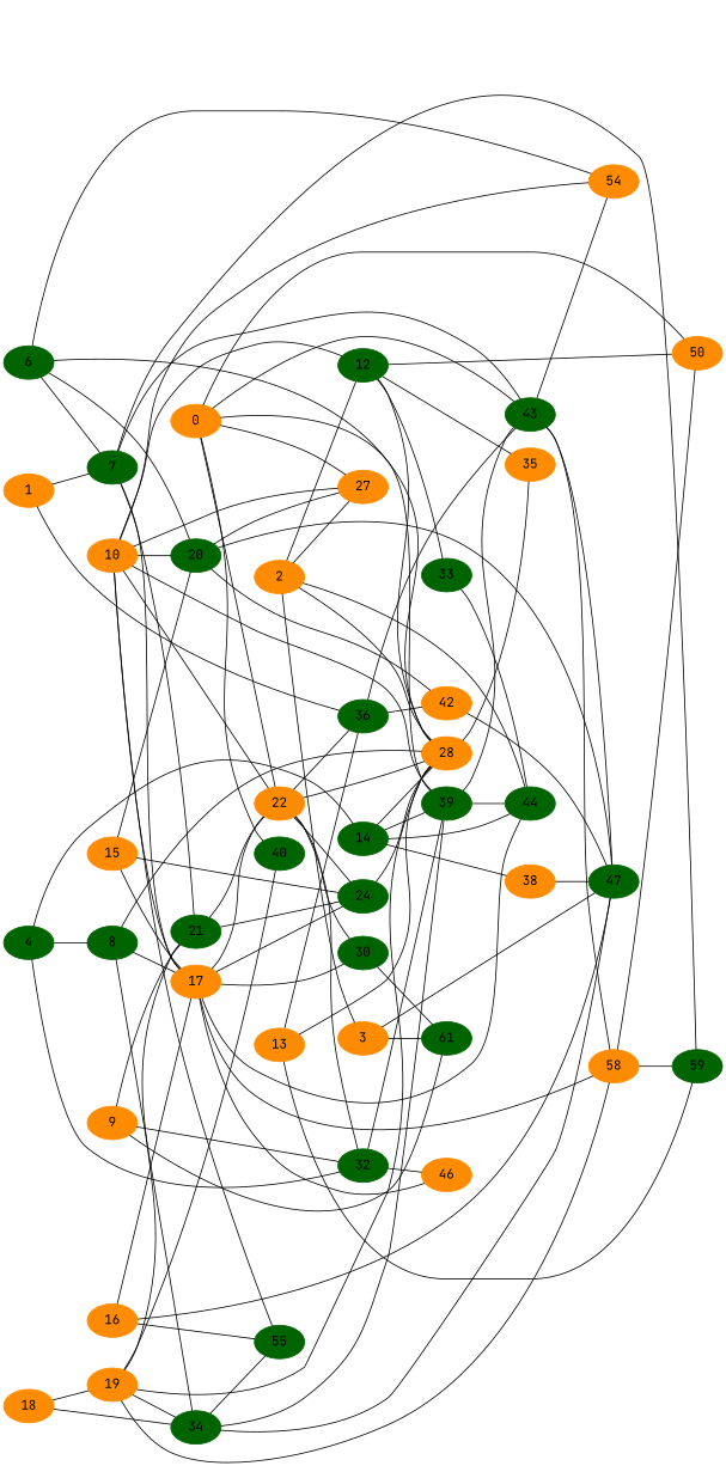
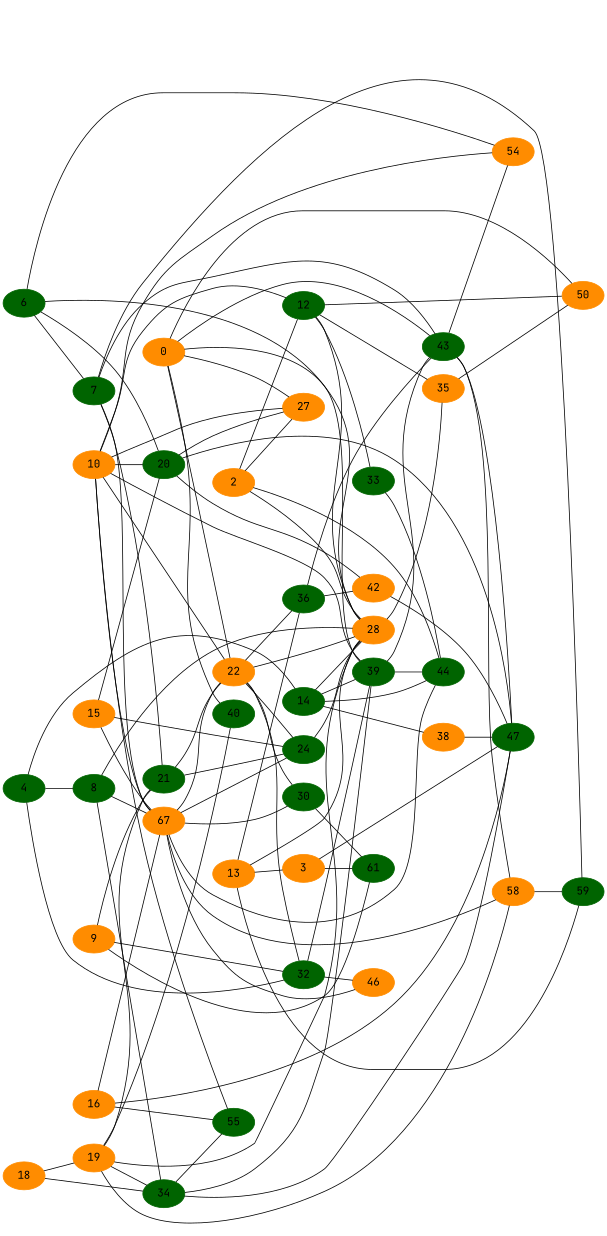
  graph {
    fontname="JetBrains Mono"
    rankdir=LR
    node [color=darkgreen fontname="JetBrains Mono" style=filled]
    edge [fontname="JetBrains Mono"]
    7 [super="+48"]
    43 [super="+45"]
-   17 [color=darkorange super="+53"]
+   17 [color=darkorange super="+53" label=67]
    21
    59
-   1 [color=darkorange]
    36
    42 [color=darkorange]
    2 [color=darkorange super="+52"]
    3 [color=darkorange]
    12 [super="+23"]
    27 [color=darkorange]
    28 [color=darkorange super="+49"]
    44
    47 [super="+57"]
    61
    50 [color=darkorange]
    33
    35 [color=darkorange]
    8 [super="+26"]
    34
    4
    14 [super="+60"]
    32 [super="+56"]
    39
    38 [color=darkorange]
    46 [color=darkorange]
    n28 [color=darkorange label=0 super="+11"]
    22 [color=darkorange super="+63"]
    40
    24 [super="+31"]
    30
    54 [color=darkorange]
    58 [color=darkorange]
    6 [super="+29"]
    20 [super="+37"]
    55
    9 [color=darkorange]
    10 [color=darkorange super="+41"]
    13 [color=darkorange super="+62"]
    15 [color=darkorange]
    16 [color=darkorange super="+51"]
    19 [color=darkorange super="+25"]
    18 [color=darkorange]
    7 -- 43
    7 -- 17
    7 -- 21
    7 -- 59
    43 -- 47
    43 -- 54
    43 -- 58
    17 -- 44
    17 -- 46
    17 -- 22
    17 -- 24
    17 -- 30
    17 -- 58
    21 -- 22
    21 -- 24
-   1 -- 7
-   1 -- 36
    36 -- 43
    36 -- 42
    42 -- 47
-   2 -- 3
+   13 -- 3
    2 -- 12
    2 -- 27
    2 -- 28
    2 -- 44
    3 -- 47
    3 -- 61
    12 -- 28
    12 -- 50
    12 -- 33
    12 -- 35
    28 -- 35
    33 -- 44
-   58 -- 50
+   35 -- 50
    8 -- 17
    8 -- 28
    8 -- 34
    34 -- 47
    34 -- 39
    34 -- 55
    4 -- 8 [weight=2]
    4 -- 14 [weight=2]
    4 -- 32
    14 -- 28
    14 -- 44
    14 -- 39
    14 -- 38
    32 -- 39
    32 -- 46
    39 -- 43
    39 -- 44
    38 -- 47
    n28 -- 43
    n28 -- 27
    n28 -- 28
    n28 -- 50
    n28 -- 22
    n28 -- 40
    22 -- 36
    22 -- 28
    22 -- 32
    22 -- 24
    22 -- 30
    24 -- 28
    30 -- 61
    58 -- 59
    6 -- 7
    6 -- 39
    6 -- 54
    6 -- 20
    20 -- 42
    20 -- 27
    20 -- 47
    9 -- 21
    9 -- 61
    9 -- 32
    10 -- 17
    10 -- 12
    10 -- 27
    10 -- 39
    10 -- 22
    10 -- 54
    10 -- 20 [weight=2]
    10 -- 55
    13 -- 59
    13 -- 36
    13 -- 28
    15 -- 17
    15 -- 24
    15 -- 20
    16 -- 17
    16 -- 47
    16 -- 55 [weight=2]
    19 -- 21
    19 -- 28
    19 -- 34
    19 -- 40
    19 -- 58
    18 -- 34
    18 -- 19
  }
